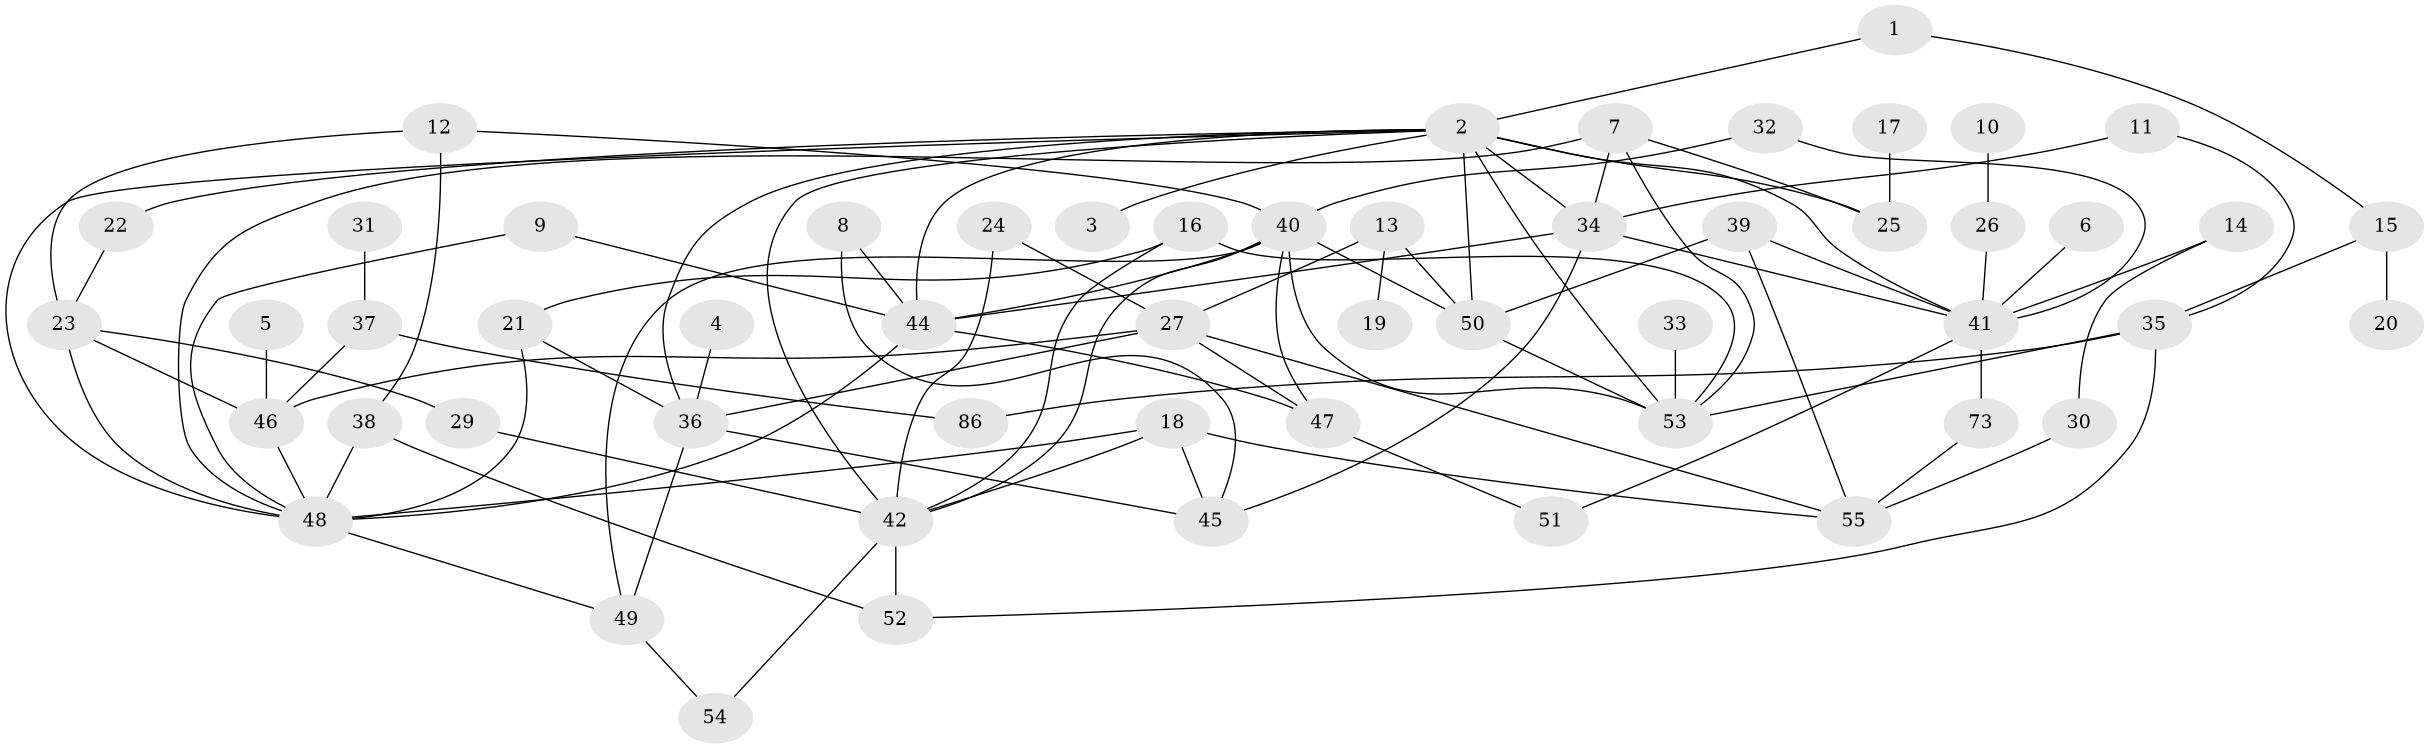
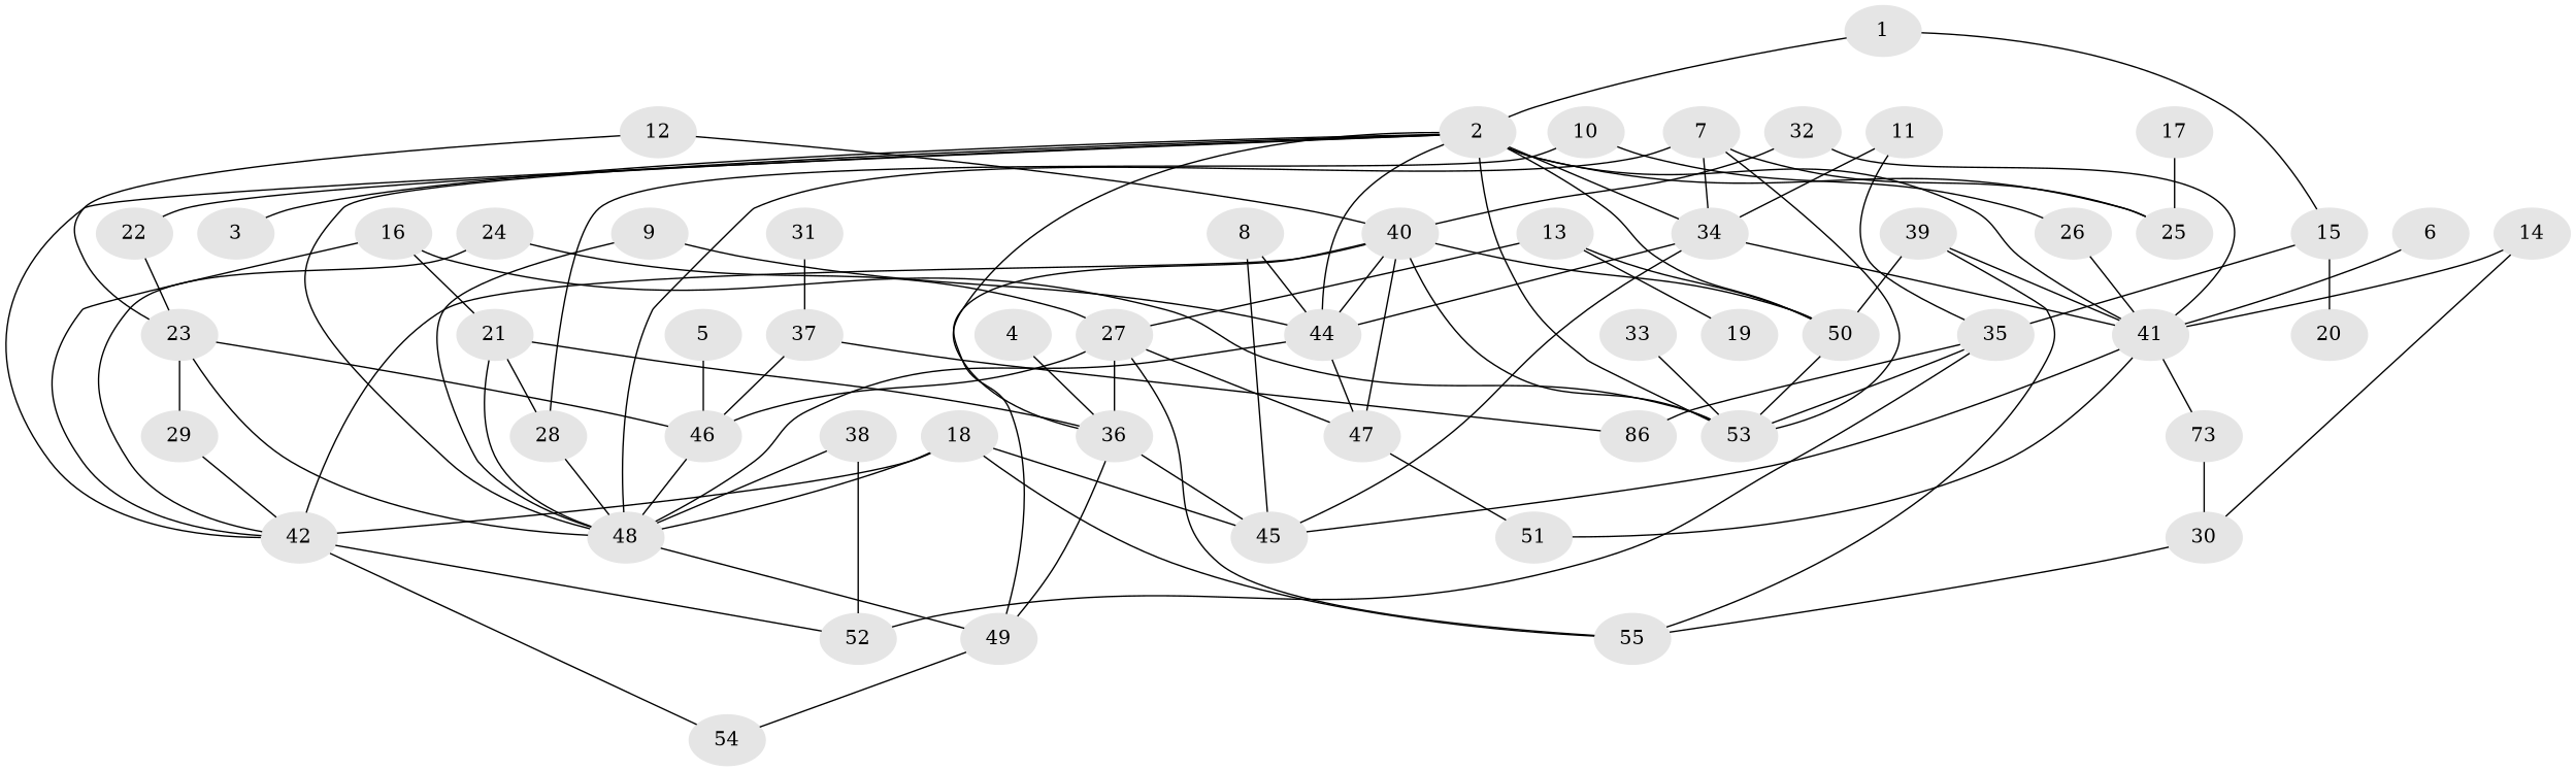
  graph {
    node [color=gray90 style=filled]
    edge [weight=1.0]
    1
    2
    15
    3
    22
    25
    34
    36
    41
    42
    44
    48
    50
    53
    35
    20
    23
    45
    49
    n20 [label=73]
    51
    52
    54
    47
    4
    5
    46
    6
    7
    8
    9
    10
    26
+   28
    11
    n36 [label=86]
    12
    38
    40
    29
    13
    19
    27
    55
    14
    30
    16
    21
    17
    18
    24
    31
    37
    32
    33
    39
    1 -- 2
    1 -- 15
    2 -- 3
    2 -- 22
    2 -- 25
    2 -- 34 [weight=2.0]
    2 -- 36
    2 -- 41
    2 -- 42
    2 -- 44
    2 -- 48
    2 -- 50
    2 -- 53
    15 -- 35
    15 -- 20
    22 -- 23
    34 -- 41
    34 -- 44
    34 -- 45
    36 -- 45
    36 -- 49
+   41 -- 45
    41 -- n20
    41 -- 51
    42 -- 52
    42 -- 54
    44 -- 48
    44 -- 47
    48 -- 49
    50 -- 53
    35 -- 53
    35 -- 52
    35 -- n36
    23 -- 48
    23 -- 46
    23 -- 29
    49 -- 54
-   n20 -- 55
+   n20 -- 30
    47 -- 51
    4 -- 36
    5 -- 46
    46 -- 48
    6 -- 41
    7 -- 25
    7 -- 34
    7 -- 48
    7 -- 53
    8 -- 44
    8 -- 45
    9 -- 44
    9 -- 48
    10 -- 26
+   10 -- 28
    26 -- 41
+   28 -- 48
    11 -- 34
    11 -- 35
    12 -- 23
-   12 -- 38
    12 -- 40
    38 -- 48
    38 -- 52
    40 -- 42
    40 -- 44
    40 -- 50
    40 -- 53
    40 -- 49
    40 -- 47
    29 -- 42
    13 -- 50
    13 -- 19
    13 -- 27
    27 -- 36
    27 -- 47
    27 -- 46
    27 -- 55
    14 -- 41
    14 -- 30
    30 -- 55
    16 -- 42
    16 -- 53
    16 -- 21
    21 -- 36
    21 -- 48
+   21 -- 28
    17 -- 25
    18 -- 42
    18 -- 48
    18 -- 45
    18 -- 55
    24 -- 42
    24 -- 27
    31 -- 37
    37 -- 46
    37 -- n36
    32 -- 41
    32 -- 40
    33 -- 53
    39 -- 41
    39 -- 50
    39 -- 55
  }
